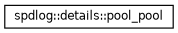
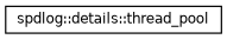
  digraph {
    rankdir=LR
-   n1 [color=black fillcolor=white fontname=Helvetica fontsize=10 height=0.2 label="spdlog::details::pool_pool" shape=record style=filled width=0.4]
+   n1 [color=black fillcolor=white fontname=Helvetica fontsize=10 height=0.2 label="spdlog::details::thread_pool" shape=record style=filled width=0.4]
  }
